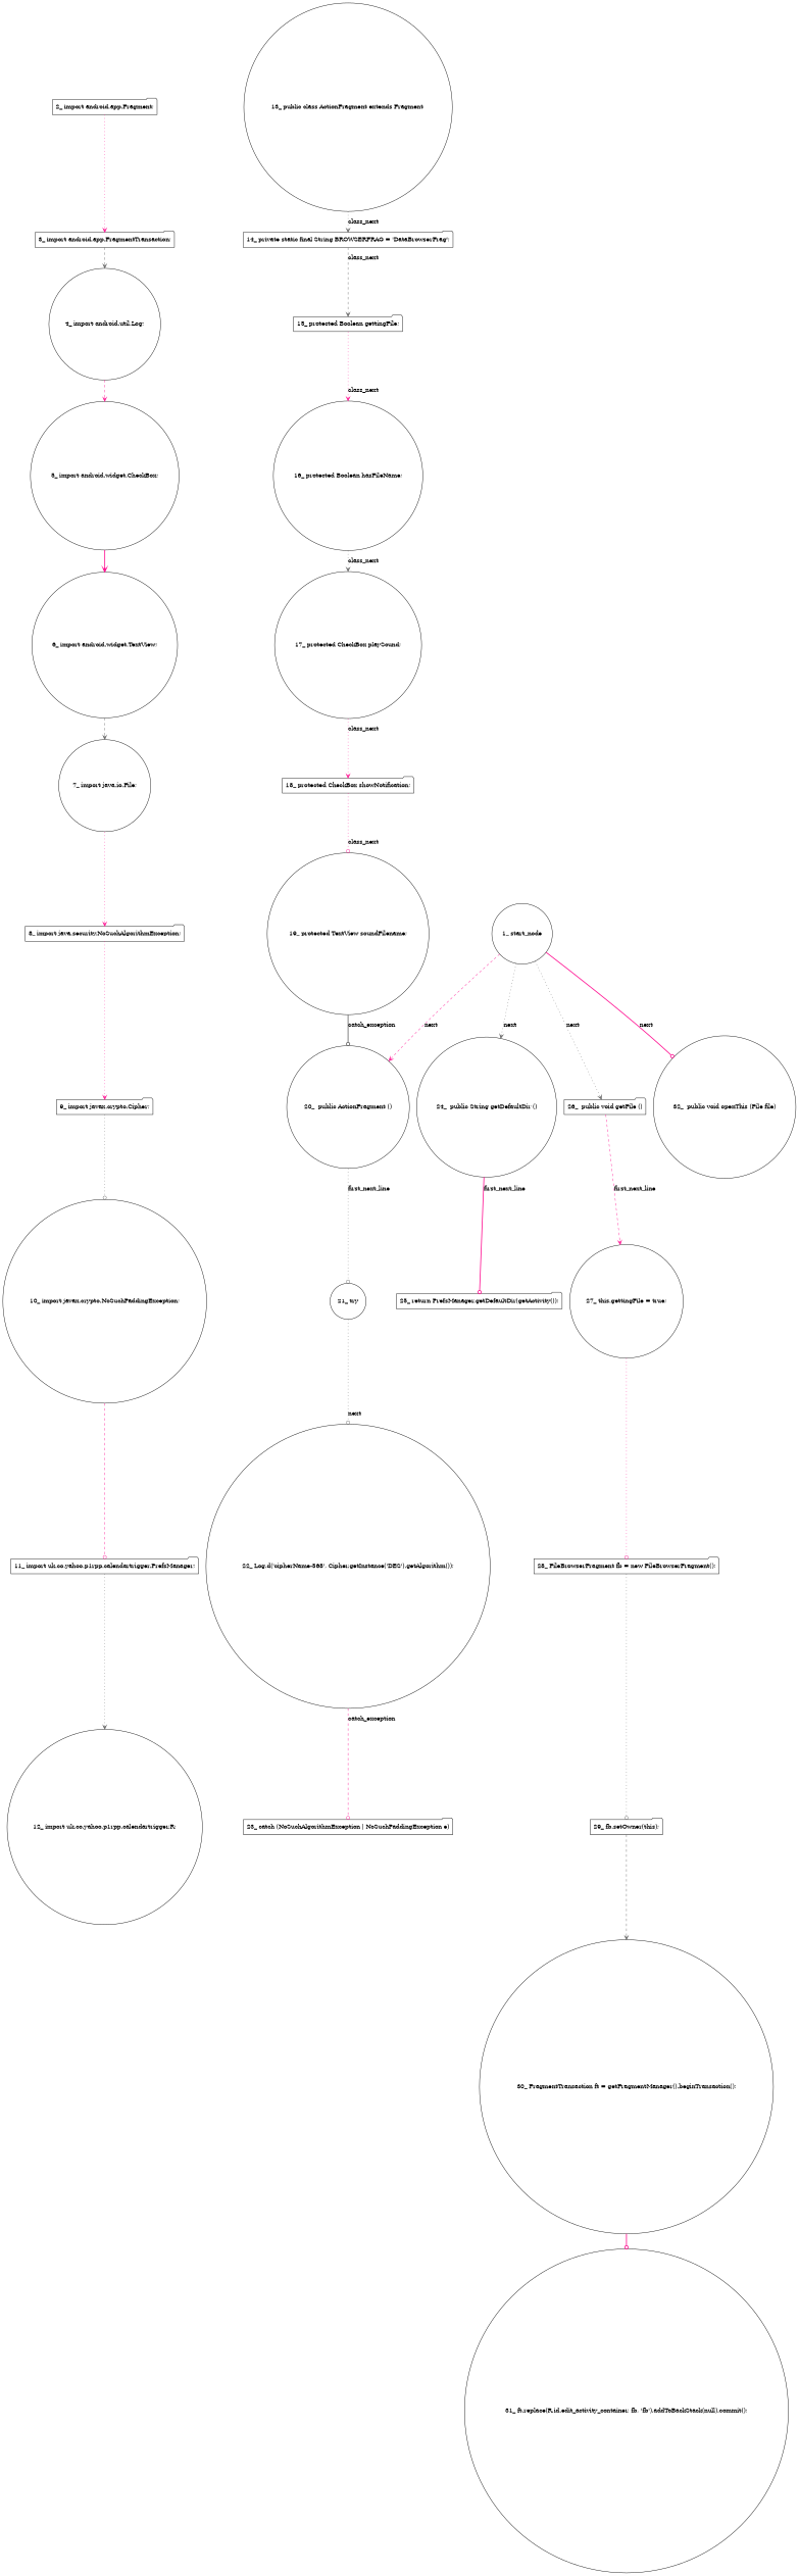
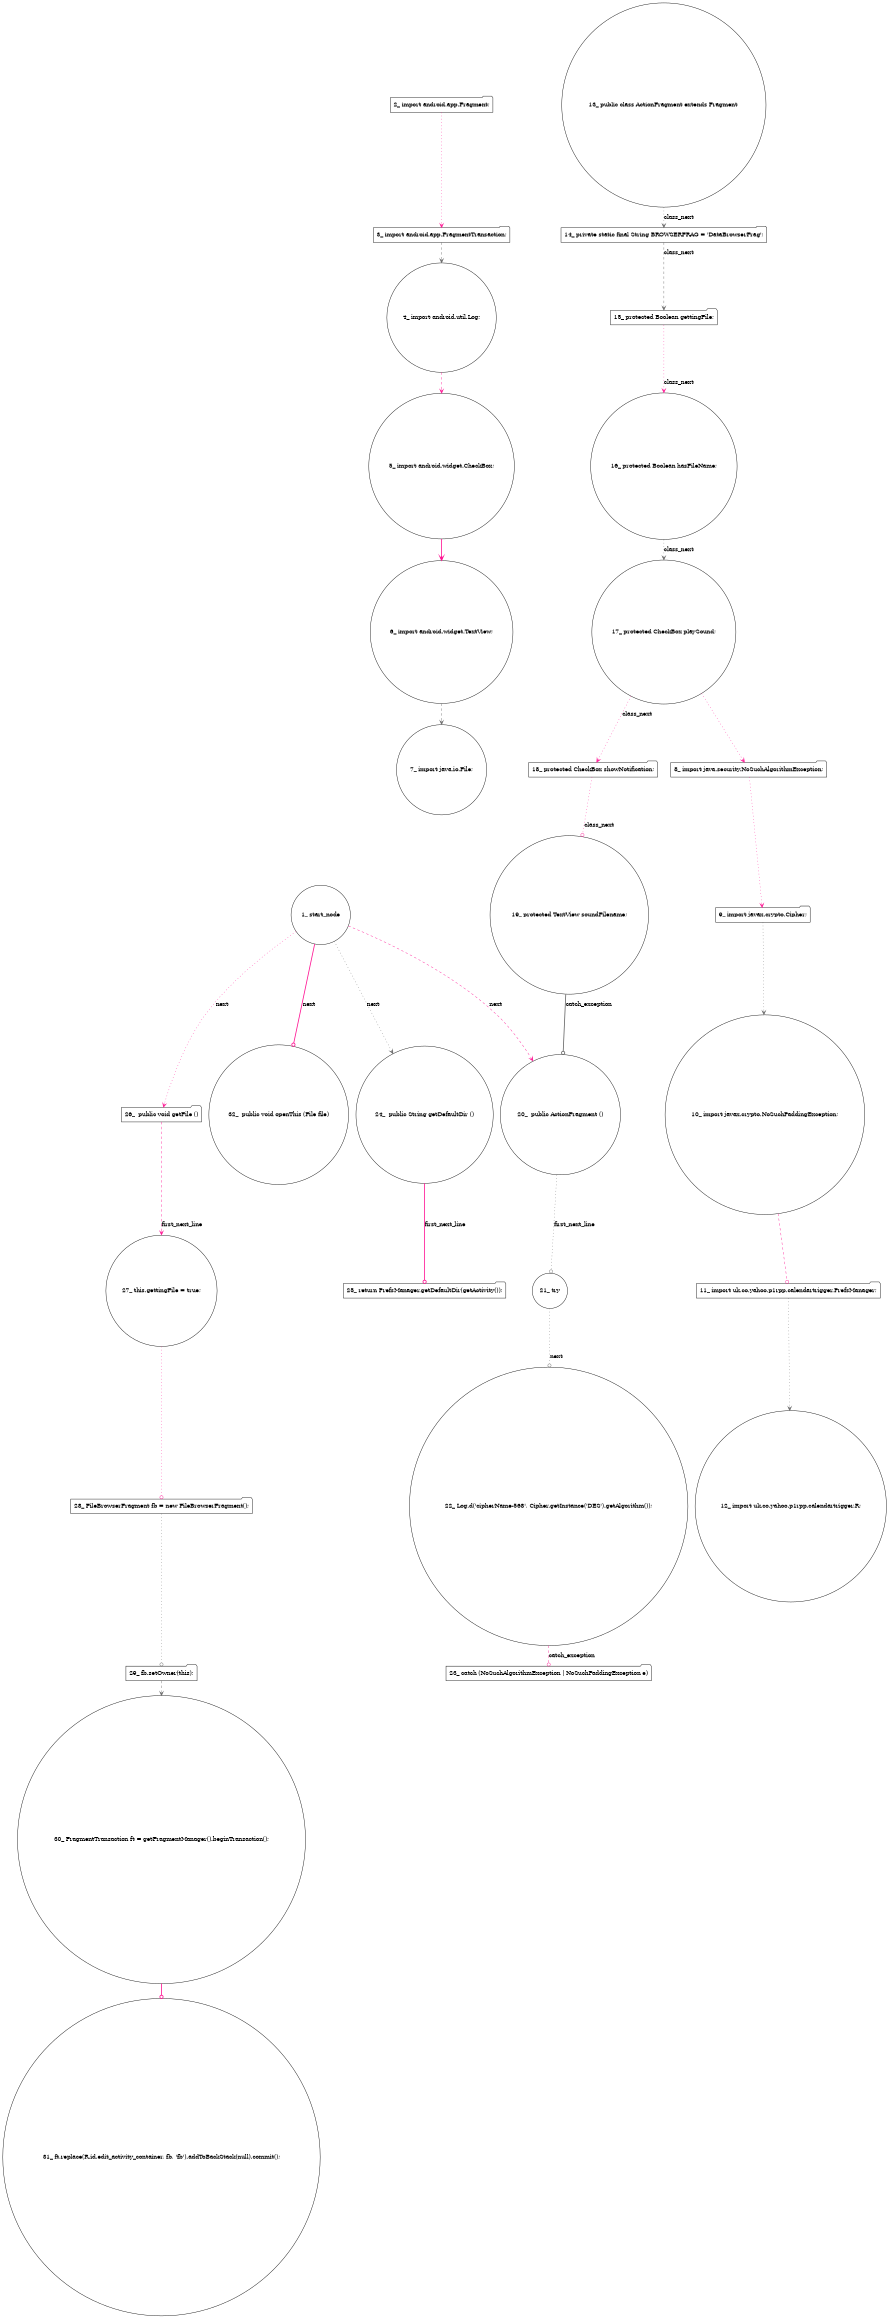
  digraph {
    node [shape=circle type_label=expression_statement]
    edge [arrowhead=vee color=deeppink controlflow_type="next_line 1', edge_type=CFG_edge, key=0, label='next_line 1" style=dotted edge_type=CFG_edge]
    n1 [label="2_ import android.app.Fragment;" shape=folder]
    n2 [label="3_ import android.app.FragmentTransaction;" shape=folder]
    n3 [label="4_ import android.util.Log;"]
    n4 [label="5_ import android.widget.CheckBox;"]
    n5 [label="6_ import android.widget.TextView;"]
    n6 [label="7_ import java.io.File;"]
    n7 [label="8_ import java.security.NoSuchAlgorithmException;" shape=folder]
    n8 [label="9_ import javax.crypto.Cipher;" shape=folder]
    n9 [label="10_ import javax.crypto.NoSuchPaddingException;"]
    n10 [label="11_ import uk.co.yahoo.p1rpp.calendartrigger.PrefsManager;" shape=folder]
    n11 [label="12_ import uk.co.yahoo.p1rpp.calendartrigger.R;"]
    n12 [label="13_ public class ActionFragment extends Fragment " type_label=class_declaration]
    n13 [label="14_ private static final String BROWSERFRAG = 'DataBrowserFrag';" shape=folder]
    n14 [label="15_ protected Boolean gettingFile;" shape=folder]
    n15 [label="16_ protected Boolean hasFileName;"]
    n16 [label="17_ protected CheckBox playSound;"]
    n17 [label="18_ protected CheckBox showNotification;" shape=folder]
    n18 [label="19_ protected TextView soundFilename;"]
    n19 [label="20_  public ActionFragment ()" type_label=constructor_declaration]
    n20 [label="21_ try" type_label=try]
    n21 [label="22_ Log.d('cipherName-568', Cipher.getInstance('DES').getAlgorithm());"]
    n22 [label="23_ catch (NoSuchAlgorithmException | NoSuchPaddingException e)" shape=folder type_label=catch]
    n23 [label="24_  public String getDefaultDir ()" type_label=method_declaration]
    n24 [label="25_ return PrefsManager.getDefaultDir(getActivity());" shape=folder type_label=return]
    n25 [label="26_  public void getFile ()" shape=folder type_label=method_declaration]
    n26 [label="27_ this.gettingFile = true;"]
    n27 [label="28_ FileBrowserFragment fb = new FileBrowserFragment();" shape=folder]
    n28 [label="29_ fb.setOwner(this);" shape=folder]
    n29 [label="30_ FragmentTransaction ft = getFragmentManager().beginTransaction();"]
    n30 [label="31_ ft.replace(R.id.edit_activity_container, fb, 'fb').addToBackStack(null).commit();"]
    n31 [label="32_  public void openThis (File file)" type_label=method_declaration]
    n32 [label="1_ start_node" type_label=start]
    n1 -> n2 [edge_type=""]
    n2 -> n3 [color=gray40 style=dashed edge_type=""]
    n3 -> n4 [style=dashed edge_type=""]
    n4 -> n5 [style=bold edge_type=""]
    n5 -> n6 [color=gray40 style=dashed edge_type=""]
-   n6 -> n7 [edge_type=""]
+   n16 -> n7 [edge_type=""]
    n7 -> n8 [edge_type=""]
-   n8 -> n9 [arrowhead=odot color=gray40 edge_type=""]
+   n8 -> n9 [color=gray40 edge_type=""]
    n9 -> n10 [arrowhead=odot style=dashed edge_type=""]
    n10 -> n11 [color=gray40 edge_type=""]
    n12 -> n13 [color=gray40 controlflow_type=class_next label=class_next]
    n13 -> n14 [color=gray40 controlflow_type=class_next label=class_next style=dashed]
    n14 -> n15 [controlflow_type=class_next label=class_next]
    n15 -> n16 [color=gray40 controlflow_type=class_next label=class_next]
    n16 -> n17 [controlflow_type=class_next label=class_next]
    n17 -> n18 [arrowhead=odot controlflow_type=class_next label=class_next]
    n18 -> n19 [arrowhead=odot color=gray40 controlflow_type=constructor_next label=catch_exception style=bold]
    n19 -> n20 [arrowhead=odot color=gray40 controlflow_type=first_next_line label=first_next_line]
    n20 -> n21 [arrowhead=odot color=gray40 controlflow_type=next label=next]
    n21 -> n22 [arrowhead=odot controlflow_type=catch_exception label=catch_exception style=dashed]
    n23 -> n24 [arrowhead=odot controlflow_type=first_next_line label=first_next_line style=bold]
    n25 -> n26 [controlflow_type=first_next_line label=first_next_line style=dashed]
    n26 -> n27 [arrowhead=odot edge_type=""]
    n27 -> n28 [arrowhead=odot color=gray40 edge_type=""]
    n28 -> n29 [color=gray40 style=dashed edge_type=""]
    n29 -> n30 [arrowhead=odot style=bold edge_type=""]
    n32 -> n19 [controlflow_type=next label=next style=dashed]
    n32 -> n23 [color=gray40 controlflow_type=next label=next]
-   n32 -> n25 [color=gray40 controlflow_type=next label=next]
+   n32 -> n25 [controlflow_type=next label=next]
    n32 -> n31 [arrowhead=odot controlflow_type=next label=next style=bold]
  }
